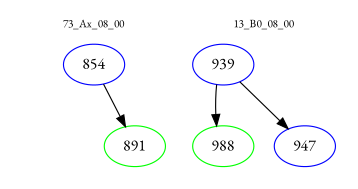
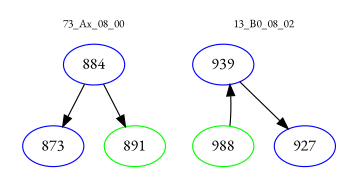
  digraph {
    fontname="EB Garamond"
    node [color=blue fontname="EB Garamond"]
    edge [color=black fontname="EB Garamond"]
-   n1 [label=854]
+   n1 [label=884]
+   n2 [label=873]
    n3 [color=green label=891]
    n4 [label=939]
    n5 [color=green label=988]
-   n6 [label=947]
+   n6 [label=927]
    subgraph cluster_1 {
      color=white
      fontsize=10
      label="73_Ax_08_00"
      n1
+     n2
      n3
    }
    subgraph cluster_2 {
      color=white
      fontsize=10
-     label="13_B0_08_00"
+     label="13_B0_08_02"
      n4
      n5
      n6
    }
+   n1 -> n2
    n1 -> n3
-   n4 -> n5
+   n5 -> n4
    n4 -> n6
  }
